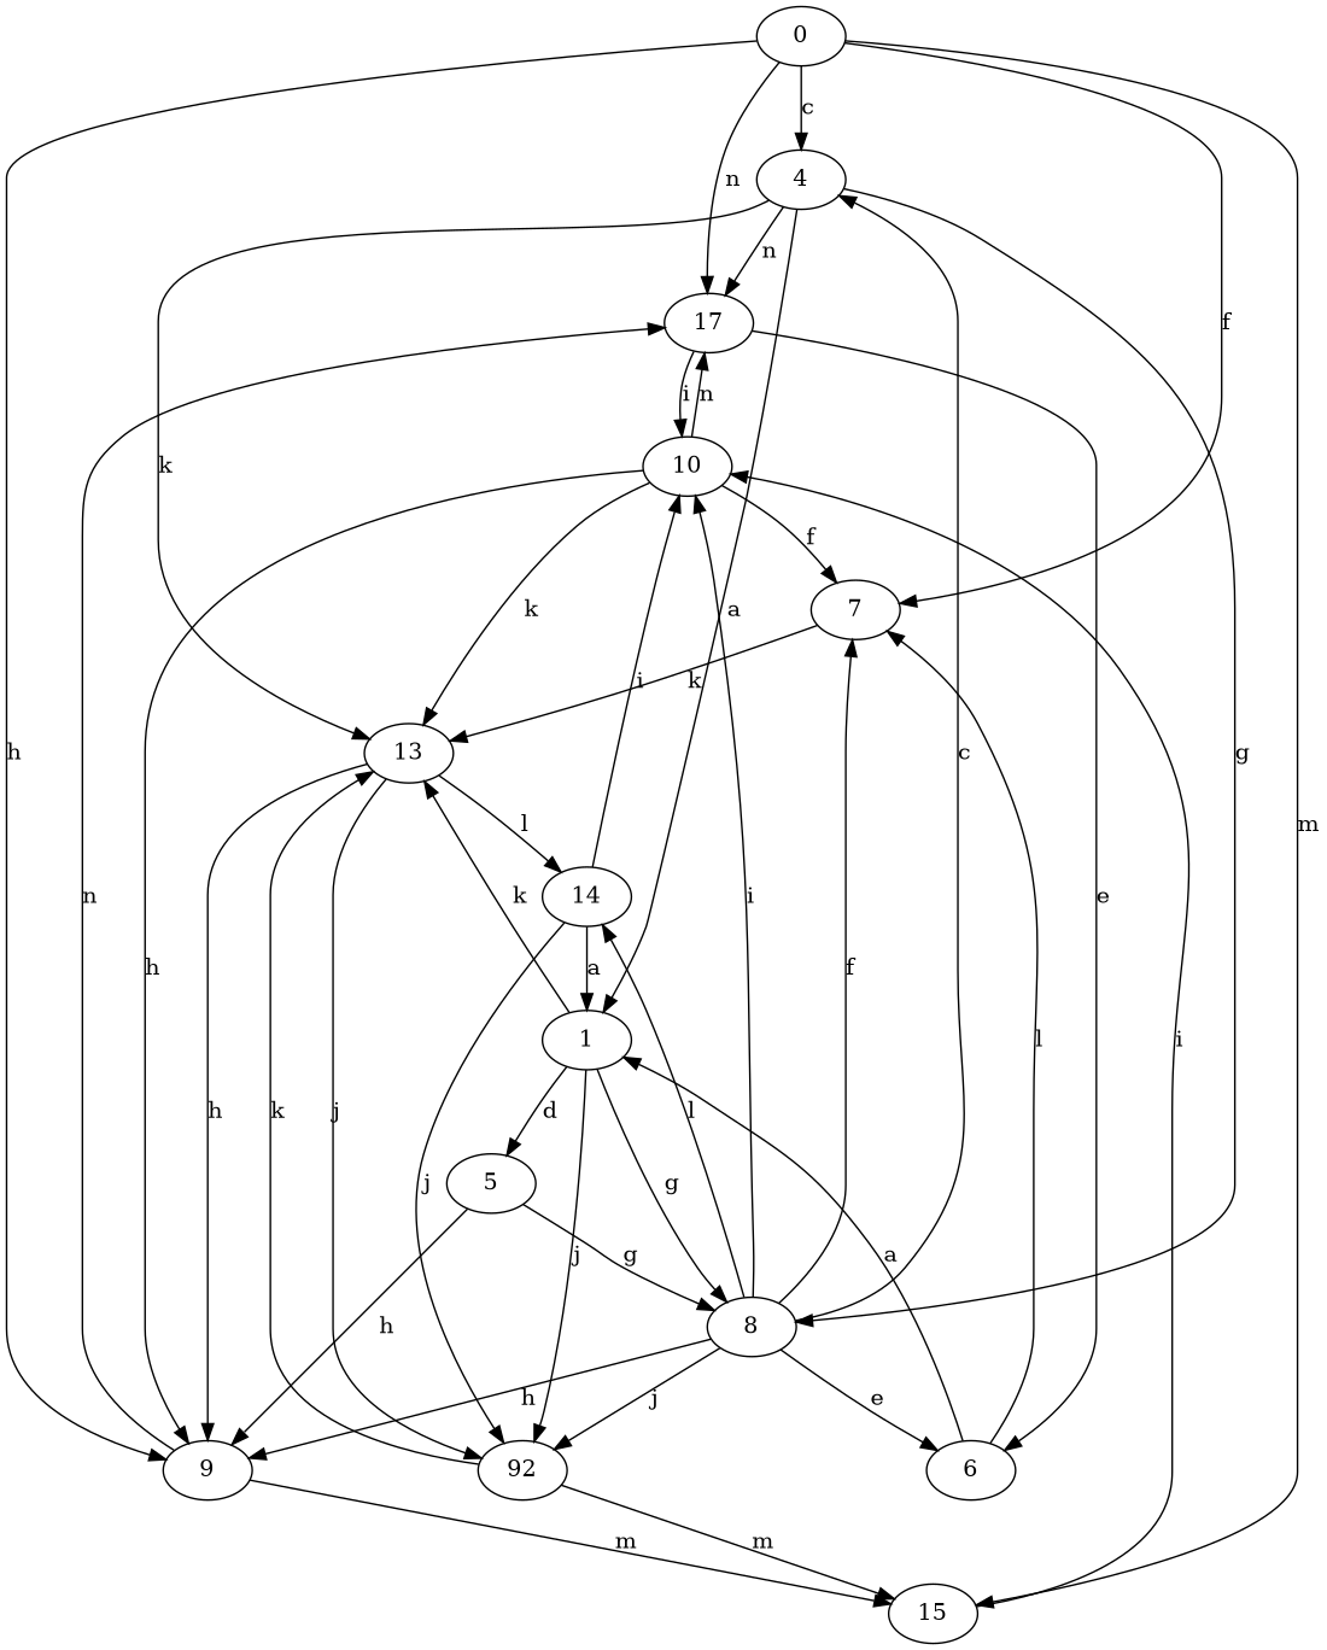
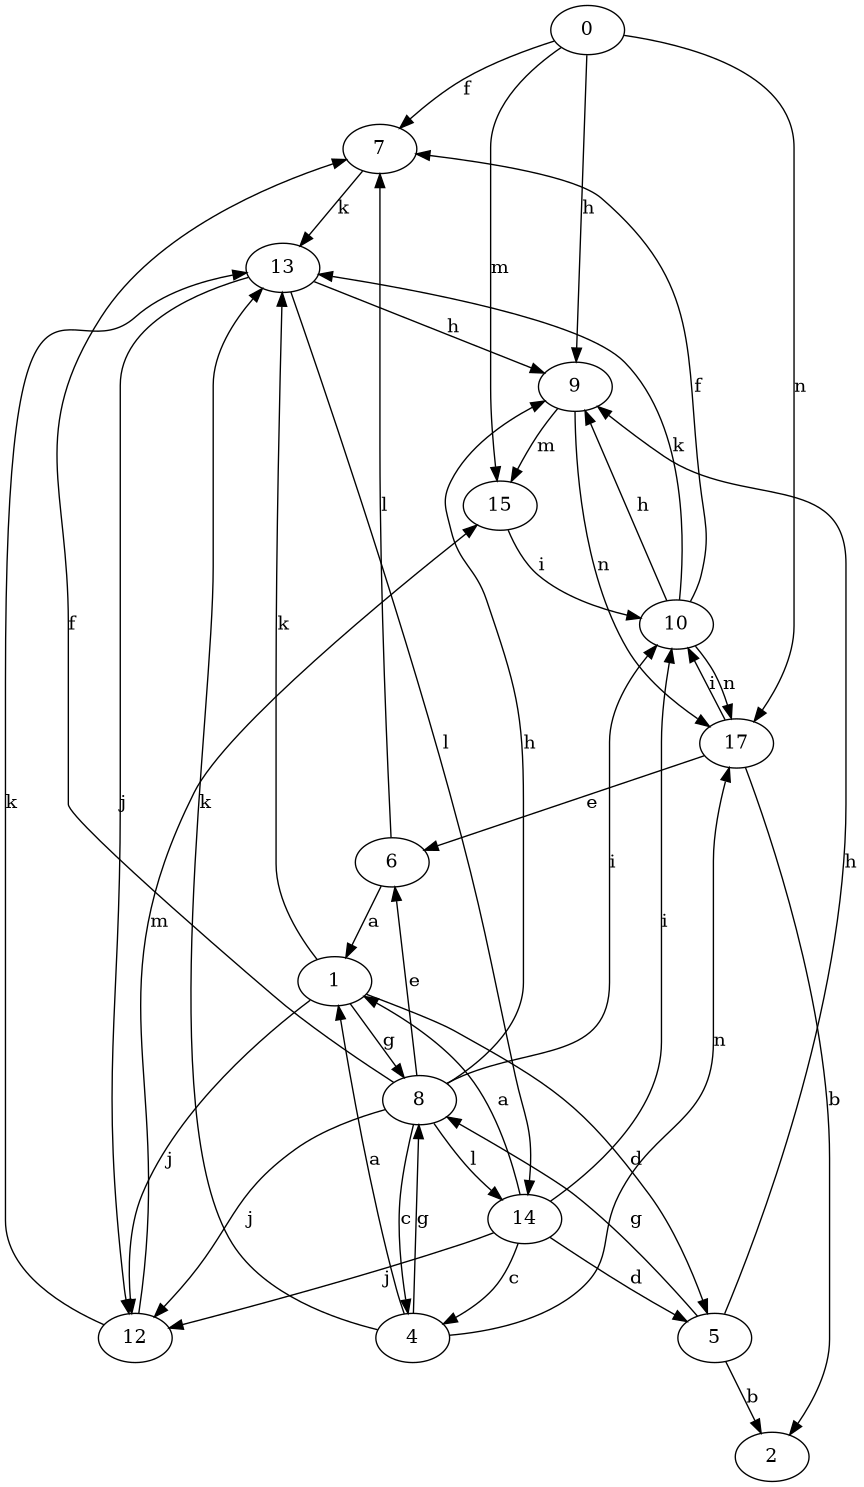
  strict digraph {
    0
    4
    7
    9
    15
    17
    1
    8
    13
    n10 [label=10]
+   2
    6
    5
-   12 [label=92]
+   12
    14
-   0 -> 4 [label=c]
+   14 -> 4 [label=c]
    0 -> 7 [label=f]
    0 -> 9 [label=h]
    0 -> 15 [label=m]
    0 -> 17 [label=n]
    4 -> 17 [label=n]
    4 -> 1 [label=a]
    4 -> 8 [label=g]
    4 -> 13 [label=k]
    7 -> 13 [label=k]
    9 -> 15 [label=m]
    9 -> 17 [label=n]
    15 -> n10 [label=i]
    17 -> n10 [label=i]
+   17 -> 2 [label=b]
    17 -> 6 [label=e]
    1 -> 8 [label=g]
    1 -> 13 [label=k]
    1 -> 5 [label=d]
    1 -> 12 [label=j]
    8 -> 4 [label=c]
    8 -> 7 [label=f]
    8 -> 9 [label=h]
    8 -> n10 [label=i]
    8 -> 6 [label=e]
    8 -> 12 [label=j]
    8 -> 14 [label=l]
    13 -> 9 [label=h]
    13 -> 12 [label=j]
    13 -> 14 [label=l]
    n10 -> 7 [label=f]
    n10 -> 9 [label=h]
    n10 -> 17 [label=n]
    n10 -> 13 [label=k]
    6 -> 7 [label=l]
    6 -> 1 [label=a]
    5 -> 9 [label=h]
    5 -> 8 [label=g]
+   5 -> 2 [label=b]
    12 -> 15 [label=m]
    12 -> 13 [label=k]
    14 -> 1 [label=a]
    14 -> n10 [label=i]
+   14 -> 5 [label=d]
    14 -> 12 [label=j]
  }
